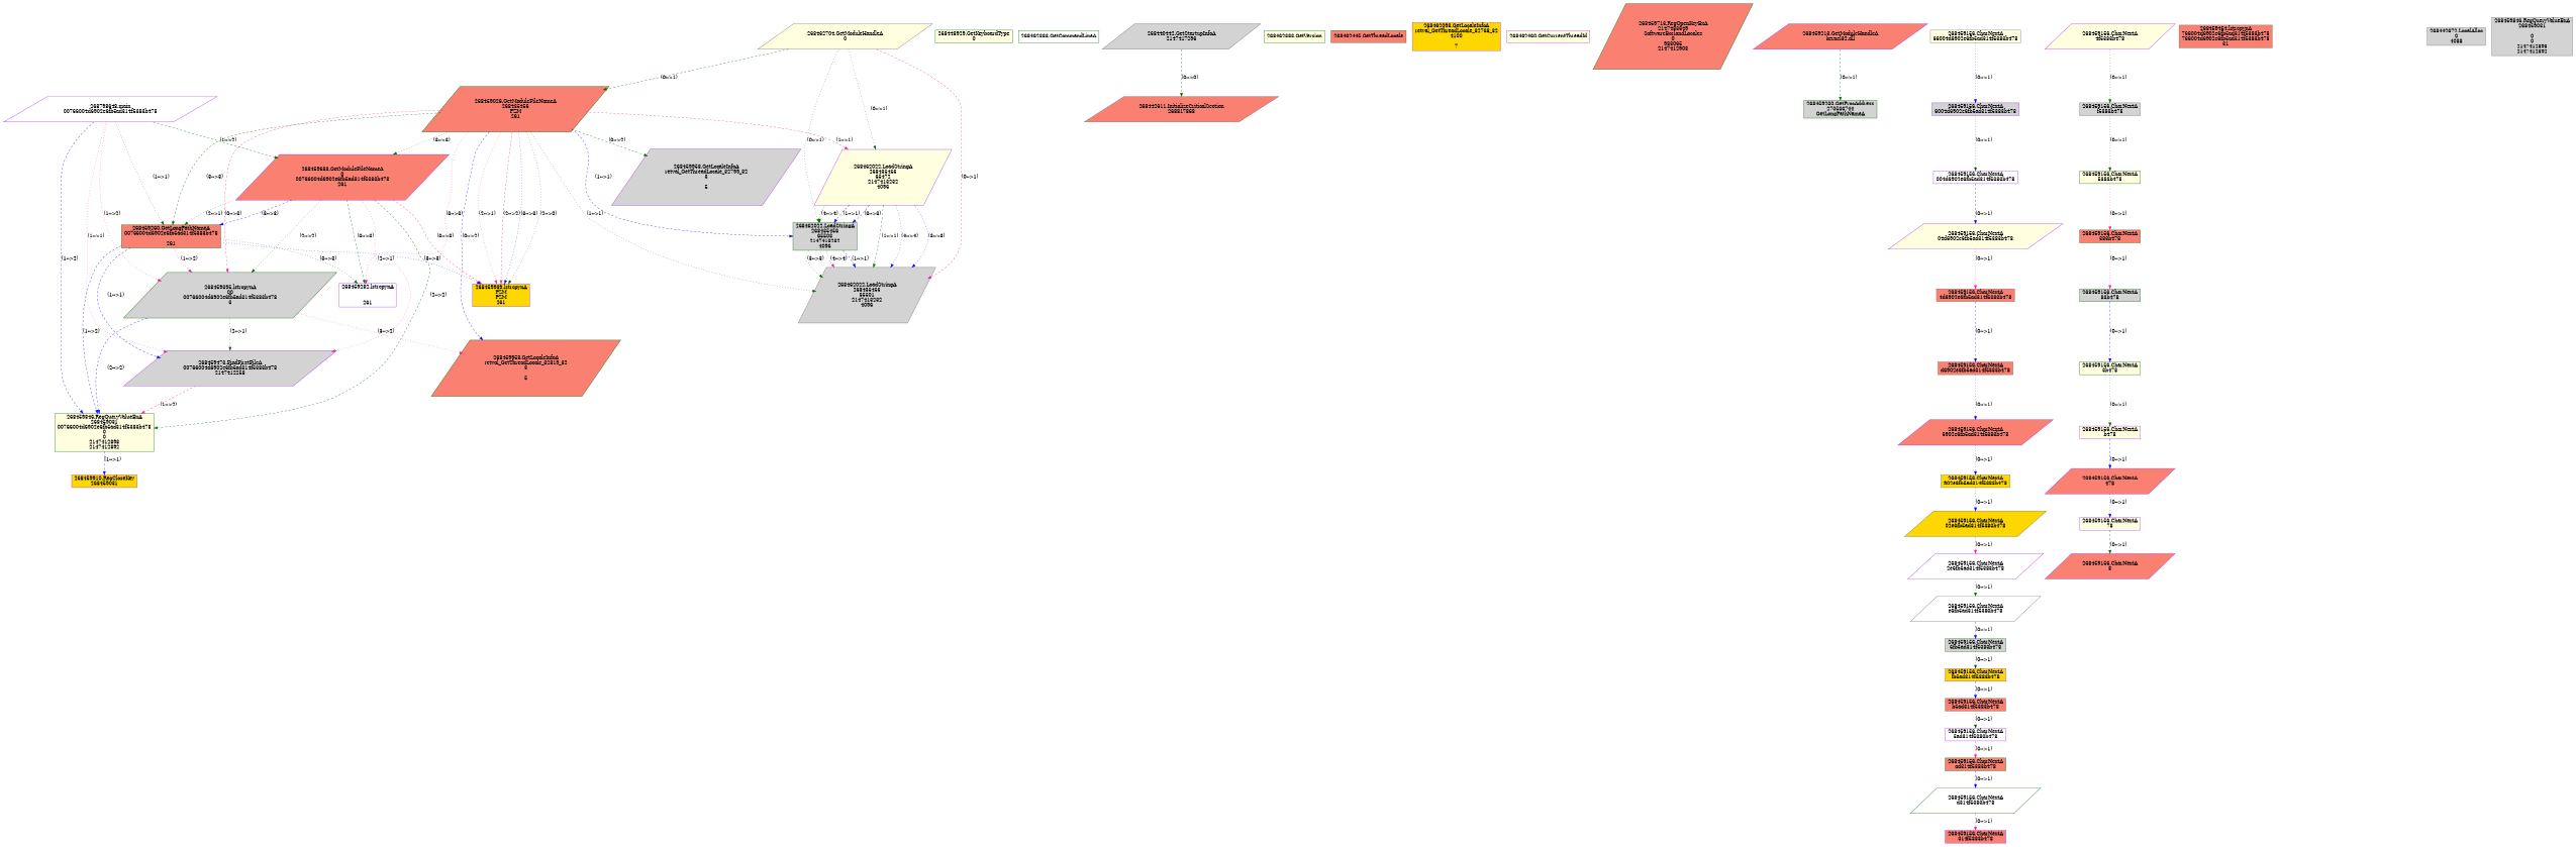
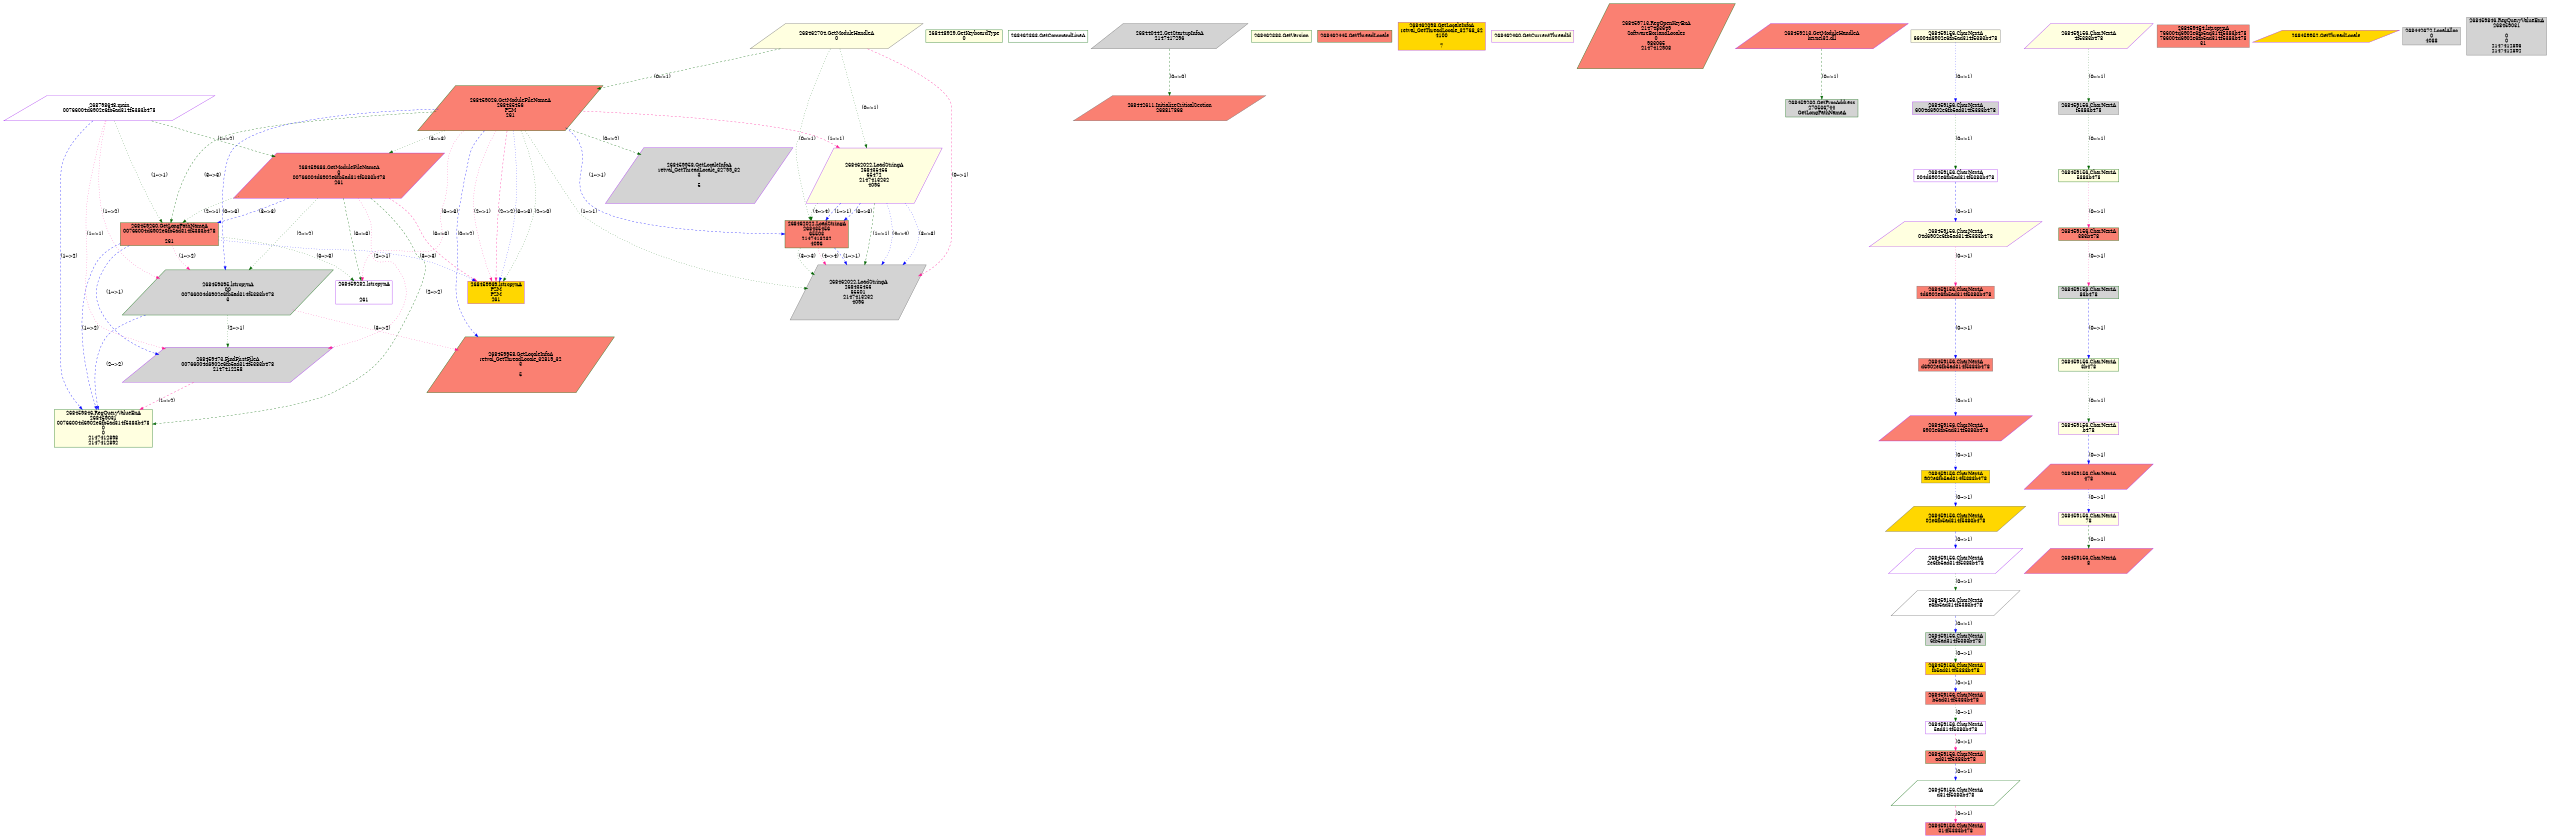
  digraph {
    node [color=purple fillcolor=salmon shape=box style=filled]
    edge [color=darkgreen style=dotted]
    n1 [fillcolor=white label="268798648.main\n00766004d6902e6fb5ad314f5383b478" shape=parallelogram]
    n2 [label="268459683.GetModuleFileNameA\n0\n00766004d6902e6fb5ad314f5383b478\n261" shape=parallelogram]
    n3 [color=darkgreen label="268459260.GetLongPathNameA\n00766004d6902e6fb5ad314f5383b478\n\n261"]
    n4 [color=darkgreen fillcolor=lightgrey label="268459395.lstrcpynA\n00\n00766004d6902e6fb5ad314f5383b478\n3" shape=parallelogram]
    n5 [fillcolor=lightgrey label="268459473.FindFirstFileA\n00766004d6902e6fb5ad314f5383b478\n2147412258" shape=parallelogram]
    n6 [color=darkgreen fillcolor=lightyellow label="268459846.RegQueryValueExA\n268459031\n00766004d6902e6fb5ad314f5383b478\n0\n0\n2147412898\n2147412892"]
    n7 [fillcolor=gold label="268459939.lstrcpynA\nPZM\nPZM\n261"]
    n8 [fillcolor=white label="268459282.lstrcpynA\n\n\n261"]
    n9 [color=darkgreen label="268459958.GetLocaleInfoA\nretval_GetThreadLocale_32819_32\n3\n\n5" shape=parallelogram]
-   n10 [fillcolor=gold label="268459910.RegCloseKey\n268459031"]
    n11 [color=gray40 fillcolor=lightyellow label="268462704.GetModuleHandleA\n0" shape=parallelogram]
    n12 [color=darkgreen label="268459026.GetModuleFileNameA\n268435456\nPZM\n261" shape=parallelogram]
    n13 [fillcolor=lightyellow label="268462022.LoadStringA\n268435456\n65472\n2147413232\n4096" shape=parallelogram]
-   n14 [color=darkgreen fillcolor=lightgrey label="268462022.LoadStringA\n268435456\n65503\n2147413232\n4096"]
+   n14 [color=darkgreen label="268462022.LoadStringA\n268435456\n65503\n2147413232\n4096"]
    n15 [color=gray40 fillcolor=lightgrey label="268462022.LoadStringA\n268435456\n65501\n2147413232\n4096" shape=parallelogram]
    n16 [fillcolor=lightgrey label="268459958.GetLocaleInfoA\nretval_GetThreadLocale_32799_32\n3\n\n5" shape=parallelogram]
    n17 [color=darkgreen fillcolor=lightyellow label="268448929.GetKeyboardType\n0"]
    n18 [color=darkgreen fillcolor=white label="268462363.GetCommandLineA\n"]
    n19 [color=gray40 fillcolor=lightgrey label="268440442.GetStartupInfoA\n2147417296" shape=parallelogram]
    n20 [color=gray40 label="268442611.InitializeCriticalSection\n268817868" shape=parallelogram]
    n21 [color=darkgreen fillcolor=lightyellow label="268462383.GetVersion\n"]
    n22 [color=darkgreen label="268462445.GetThreadLocale\n"]
    n23 [fillcolor=gold label="268462098.GetLocaleInfoA\nretval_GetThreadLocale_32768_32\n4100\n\n7"]
    n24 [fillcolor=lightyellow label="268462460.GetCurrentThreadId\n"]
    n25 [color=darkgreen label="268459713.RegOpenKeyExA\n2147483649\nSoftware\Borland\Locales\n0\n983065\n2147412908" shape=parallelogram]
    n26 [label="268459213.GetModuleHandleA\nkernel32.dll" shape=parallelogram]
    n27 [color=darkgreen fillcolor=lightgrey label="268459230.GetProcAddress\n270536744\nGetLongPathNameA"]
    n28 [color=gray40 fillcolor=lightyellow label="268459156.CharNextA\n66004d6902e6fb5ad314f5383b478"]
    n29 [fillcolor=lightgrey label="268459156.CharNextA\n6004d6902e6fb5ad314f5383b478"]
    n30 [fillcolor=white label="268459156.CharNextA\n004d6902e6fb5ad314f5383b478"]
    n31 [fillcolor=lightyellow label="268459156.CharNextA\n04d6902e6fb5ad314f5383b478" shape=parallelogram]
    n32 [color=gray40 label="268459156.CharNextA\n4d6902e6fb5ad314f5383b478"]
    n33 [color=gray40 label="268459156.CharNextA\nd6902e6fb5ad314f5383b478"]
    n34 [label="268459156.CharNextA\n6902e6fb5ad314f5383b478" shape=parallelogram]
    n35 [color=gray40 fillcolor=gold label="268459156.CharNextA\n902e6fb5ad314f5383b478"]
    n36 [color=gray40 fillcolor=gold label="268459156.CharNextA\n02e6fb5ad314f5383b478" shape=parallelogram]
    n37 [fillcolor=white label="268459156.CharNextA\n2e6fb5ad314f5383b478" shape=parallelogram]
    n38 [color=gray40 fillcolor=white label="268459156.CharNextA\ne6fb5ad314f5383b478" shape=parallelogram]
    n39 [color=darkgreen fillcolor=lightgrey label="268459156.CharNextA\n6fb5ad314f5383b478"]
    n40 [fillcolor=gold label="268459156.CharNextA\nfb5ad314f5383b478"]
    n41 [color=gray40 label="268459156.CharNextA\nb5ad314f5383b478"]
    n42 [fillcolor=white label="268459156.CharNextA\n5ad314f5383b478"]
    n43 [color=darkgreen label="268459156.CharNextA\nad314f5383b478"]
    n44 [color=darkgreen fillcolor=white label="268459156.CharNextA\nd314f5383b478" shape=parallelogram]
    n45 [label="268459156.CharNextA\n314f5383b478"]
    n46 [fillcolor=lightyellow label="268459156.CharNextA\n4f5383b478" shape=parallelogram]
    n47 [color=gray40 fillcolor=lightgrey label="268459156.CharNextA\nf5383b478"]
    n48 [color=darkgreen fillcolor=lightyellow label="268459156.CharNextA\n5383b478"]
    n49 [color=darkgreen label="268459156.CharNextA\n383b478"]
    n50 [color=darkgreen fillcolor=lightgrey label="268459156.CharNextA\n83b478"]
    n51 [color=darkgreen fillcolor=lightyellow label="268459156.CharNextA\n3b478"]
    n52 [fillcolor=lightyellow label="268459156.CharNextA\nb478"]
    n53 [label="268459156.CharNextA\n478" shape=parallelogram]
    n54 [fillcolor=lightyellow label="268459156.CharNextA\n78"]
    n55 [label="268459156.CharNextA\n8" shape=parallelogram]
    n56 [color=gray40 label="268459454.lstrcpynA\n766004d6902e6fb5ad314f5383b478\n766004d6902e6fb5ad314f5383b478\n31"]
+   n57 [fillcolor=gold label="268459952.GetThreadLocale\n" shape=parallelogram]
    n58 [color=gray40 fillcolor=lightgrey label="268442672.LocalAlloc\n0\n4088"]
    n59 [color=gray40 fillcolor=lightgrey label="268459846.RegQueryValueExA\n268459031\n\n0\n0\n2147412898\n2147412892"]
    n1 -> n2 [label="(1-->2)" style=dashed]
    n1 -> n3 [label="(1-->1)"]
    n1 -> n4 [color=deeppink label="(1-->2)"]
    n1 -> n5 [color=deeppink label="(1-->1)"]
    n1 -> n6 [color=blue label="(1-->2)" style=dashed]
    n2 -> n3 [label="(2-->1)"]
    n2 -> n3 [color=blue label="(3-->3)" style=dashed]
    n2 -> n4 [label="(2-->2)"]
    n2 -> n5 [color=deeppink label="(2-->1)"]
    n2 -> n6 [label="(2-->2)" style=dashed]
    n2 -> n7 [color=deeppink label="(3-->3)" style=dashed]
    n2 -> n8 [label="(3-->3)" style=dashed]
    n3 -> n4 [color=deeppink label="(1-->2)"]
    n3 -> n5 [color=blue label="(1-->1)" style=dashed]
    n3 -> n6 [color=blue label="(1-->2)" style=dashed]
    n3 -> n7 [color=blue label="(3-->3)"]
    n3 -> n8 [label="(3-->3)"]
    n4 -> n5 [label="(2-->1)"]
    n4 -> n6 [color=blue label="(2-->2)" style=dashed]
    n4 -> n9 [color=deeppink label="(3-->2)"]
    n5 -> n6 [color=deeppink label="(1-->2)" style=dashed]
-   n6 -> n10 [color=blue label="(1-->1)" style=dashed]
    n11 -> n12 [label="(0-->1)" style=dashed]
    n11 -> n13 [label="(0-->1)"]
    n11 -> n14 [label="(0-->1)"]
    n11 -> n15 [color=deeppink label="(0-->1)" style=dashed]
    n12 -> n2 [label="(3-->3)"]
    n12 -> n3 [label="(3-->3)" style=dashed]
-   n12 -> n4 [color=deeppink label="(0-->3)" style=dashed]
+   n12 -> n4 [color=blue label="(0-->3)" style=dashed]
    n12 -> n7 [color=deeppink label="(2-->1)"]
    n12 -> n7 [color=deeppink label="(2-->2)" style=dashed]
    n12 -> n7 [color=blue label="(3-->3)"]
    n12 -> n7 [label="(2-->0)"]
    n12 -> n8 [color=deeppink label="(3-->3)"]
    n12 -> n9 [color=blue label="(0-->2)" style=dashed]
    n12 -> n13 [color=deeppink label="(1-->1)" style=dashed]
    n12 -> n14 [color=blue label="(1-->1)" style=dashed]
    n12 -> n15 [label="(1-->1)"]
    n12 -> n16 [label="(0-->2)" style=dashed]
    n13 -> n14 [color=blue label="(1-->1)" style=dashed]
    n13 -> n14 [color=blue label="(3-->3)" style=dashed]
    n13 -> n14 [label="(4-->4)"]
    n13 -> n15 [label="(1-->1)" style=dashed]
    n13 -> n15 [color=blue label="(3-->3)"]
    n13 -> n15 [color=blue label="(4-->4)"]
    n14 -> n15 [color=blue label="(1-->1)" style=dashed]
    n14 -> n15 [label="(3-->3)"]
    n14 -> n15 [color=deeppink label="(4-->4)"]
    n19 -> n20 [label="(0-->0)" style=dashed]
    n26 -> n27 [label="(0-->1)" style=dashed]
    n28 -> n29 [color=blue label="(0-->1)"]
    n29 -> n30 [label="(0-->1)"]
    n30 -> n31 [color=blue label="(0-->1)" style=dashed]
    n31 -> n32 [color=deeppink label="(0-->1)"]
    n32 -> n33 [color=blue label="(0-->1)" style=dashed]
    n33 -> n34 [color=blue label="(0-->1)"]
    n34 -> n35 [color=blue label="(0-->1)"]
    n35 -> n36 [color=blue label="(0-->1)"]
-   n36 -> n37 [color=deeppink label="(0-->1)" style=dashed]
+   n36 -> n37 [color=blue label="(0-->1)" style=dashed]
    n37 -> n38 [label="(0-->1)"]
    n38 -> n39 [color=blue label="(0-->1)" style=dashed]
    n39 -> n40 [label="(0-->1)"]
    n40 -> n41 [color=blue label="(0-->1)" style=dashed]
    n41 -> n42 [label="(0-->1)"]
    n42 -> n43 [color=deeppink label="(0-->1)" style=dashed]
    n43 -> n44 [color=blue label="(0-->1)" style=dashed]
    n44 -> n45 [color=deeppink label="(0-->1)" style=dashed]
    n46 -> n47 [label="(0-->1)"]
    n47 -> n48 [label="(0-->1)"]
    n48 -> n49 [color=deeppink label="(0-->1)"]
    n49 -> n50 [color=deeppink label="(0-->1)"]
    n50 -> n51 [color=blue label="(0-->1)" style=dashed]
    n51 -> n52 [label="(0-->1)"]
    n52 -> n53 [color=blue label="(0-->1)" style=dashed]
    n53 -> n54 [color=blue label="(0-->1)"]
    n54 -> n55 [label="(0-->1)" style=dashed]
  }
